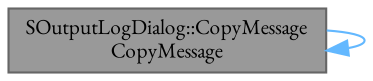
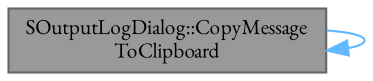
  digraph {
    rankdir=TB
    fontname="EB Garamond"
-   n1 [color=gray40 fillcolor=grey60 fontcolor=black fontname="EB Garamond" fontsize=10 height=0.2 label="SOutputLogDialog::CopyMessage\lCopyMessage" shape=box style=filled width=0.4]
+   n1 [color=gray40 fillcolor=grey60 fontcolor=black fontname="EB Garamond" fontsize=10 height=0.2 label="SOutputLogDialog::CopyMessage\lToClipboard" shape=box style=filled width=0.4]
    n1 -> n1 [color=steelblue1 fontname="EB Garamond" fontsize=10 labelfontname=Helvetica labelfontsize=10 style=solid]
  }
